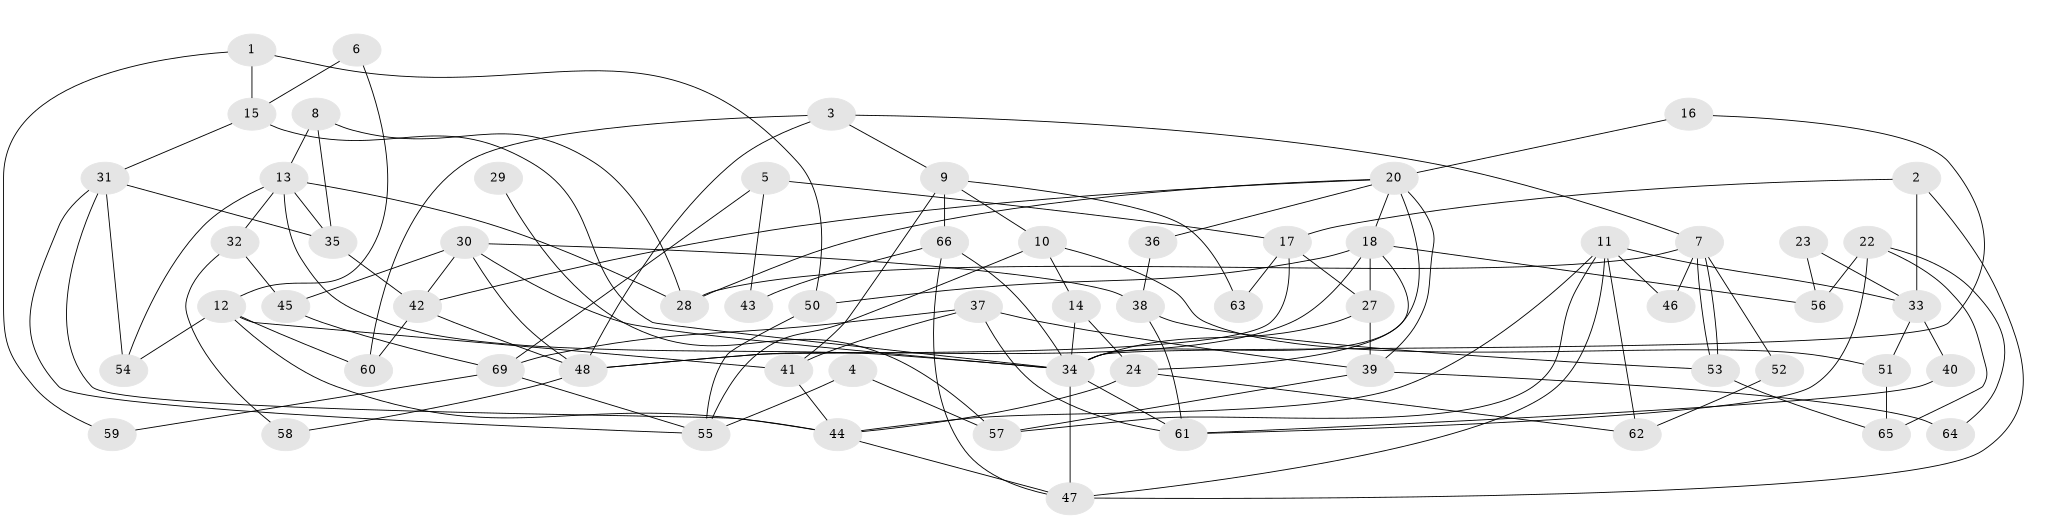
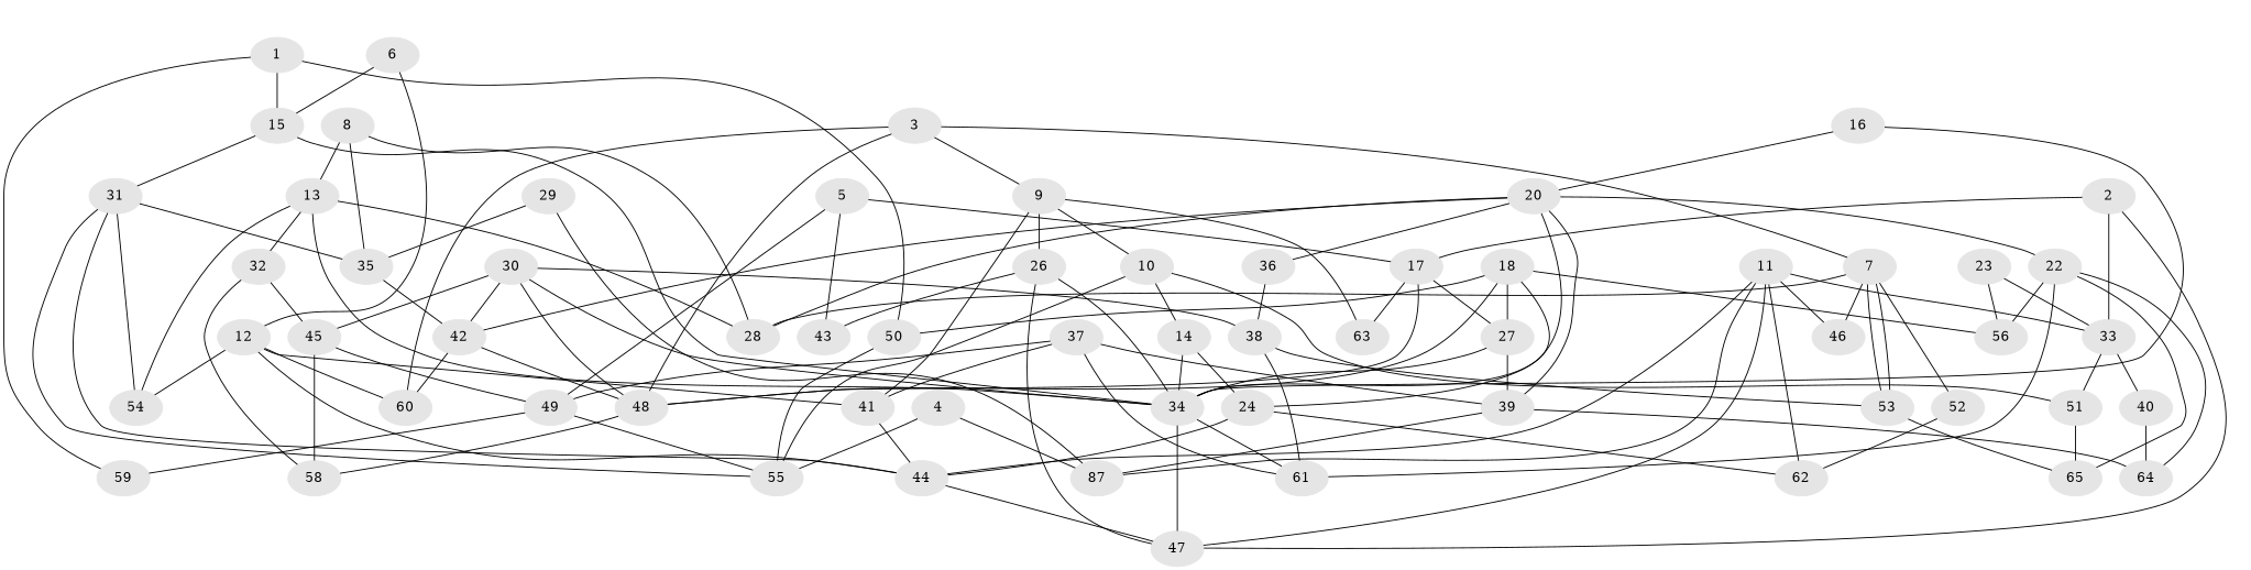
  graph {
    node [color=gray90 style=filled]
    1
    15
    50
    59
    34
    31
    55
    2
    17
    33
    47
    48
    63
    27
    51
    40
    3
    7
    9
    60
    28
    46
    52
    53
    10
-   26 [label=66]
+   26
    41
    58
    4
-   57
+   57 [label=87]
    5
    43
-   49 [label=69]
+   49
    6
    12
    44
    54
    62
    65
    8
    13
    35
    32
    42
    14
    24
    11
    45
    61
    16
    20
    22
    36
    39
    18
    56
    64
    38
    23
    29
    30
    37
    1 -- 15
    1 -- 50
    1 -- 59
    15 -- 34
    15 -- 31
    50 -- 55
    34 -- 47
    34 -- 61
    31 -- 55
    31 -- 44
    31 -- 54
    31 -- 35
    2 -- 17
    2 -- 33
    2 -- 47
    17 -- 48
    17 -- 63
    17 -- 27
    33 -- 51
    33 -- 40
    48 -- 58
    27 -- 34
    27 -- 39
    51 -- 65
-   40 -- 61
+   40 -- 64
    3 -- 48
    3 -- 7
    3 -- 9
    3 -- 60
    7 -- 28
    7 -- 46
    7 -- 52
    7 -- 53
    7 -- 53
    9 -- 63
    9 -- 10
    9 -- 26
    9 -- 41
    52 -- 62
    53 -- 65
    10 -- 55
    10 -- 51
    10 -- 14
    26 -- 34
    26 -- 47
    26 -- 43
    41 -- 44
    4 -- 55
    4 -- 57
    5 -- 17
    5 -- 43
    5 -- 49
    49 -- 59
    49 -- 55
    6 -- 15
    6 -- 12
    12 -- 60
    12 -- 41
    12 -- 44
    12 -- 54
    44 -- 47
    8 -- 28
    8 -- 13
    8 -- 35
    13 -- 34
    13 -- 28
    13 -- 54
    13 -- 32
    35 -- 42
    32 -- 58
    32 -- 45
    42 -- 48
    42 -- 60
    14 -- 34
    14 -- 24
    24 -- 44
    24 -- 62
    11 -- 33
    11 -- 47
    11 -- 46
    11 -- 57
    11 -- 44
    11 -- 62
+   45 -- 58
    45 -- 49
    16 -- 34
    16 -- 20
    20 -- 34
    20 -- 28
    20 -- 42
-   20 -- 18
+   20 -- 22
    20 -- 36
    20 -- 39
    22 -- 65
    22 -- 61
    22 -- 56
    22 -- 64
    36 -- 38
    39 -- 57
    39 -- 64
    18 -- 50
    18 -- 48
    18 -- 27
    18 -- 24
    18 -- 56
    38 -- 53
    38 -- 61
    23 -- 33
    23 -- 56
    29 -- 57
-   13 -- 35
+   29 -- 35
    30 -- 34
    30 -- 48
    30 -- 42
    30 -- 45
    30 -- 38
    37 -- 41
    37 -- 49
    37 -- 61
    37 -- 39
  }
